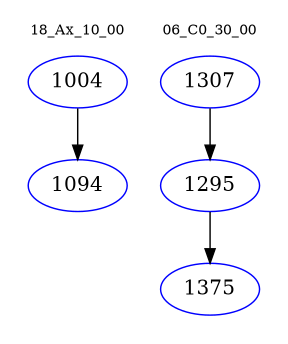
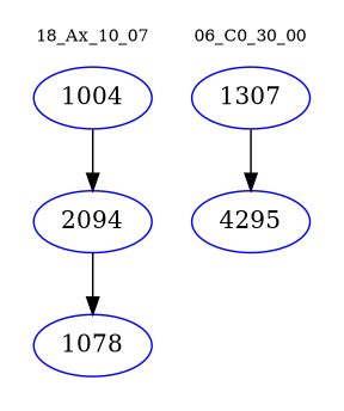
  digraph {
    node [color=blue]
    edge [color=black]
    n1 [label=1004]
-   n2 [label=1094]
+   n2 [label=2094]
+   n3 [label=1078]
    n4 [label=1307]
-   n5 [label=1295]
-   n6 [label=1375]
+   n5 [label=4295]
    subgraph cluster_1 {
      color=white
      fontsize=10
-     label="18_Ax_10_00"
+     label="18_Ax_10_07"
      n1
      n2
+     n3
    }
    subgraph cluster_2 {
      color=white
      fontsize=10
      label="06_C0_30_00"
      n4
      n5
-     n6
    }
    n1 -> n2
+   n2 -> n3
    n4 -> n5
-   n5 -> n6
  }
